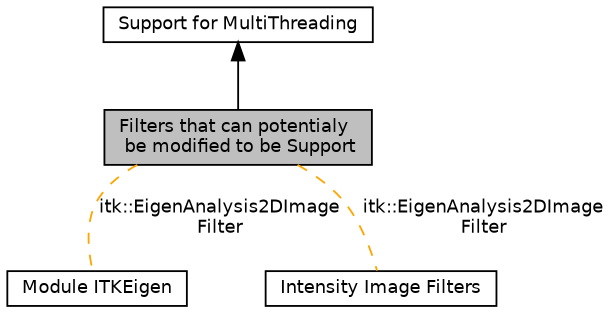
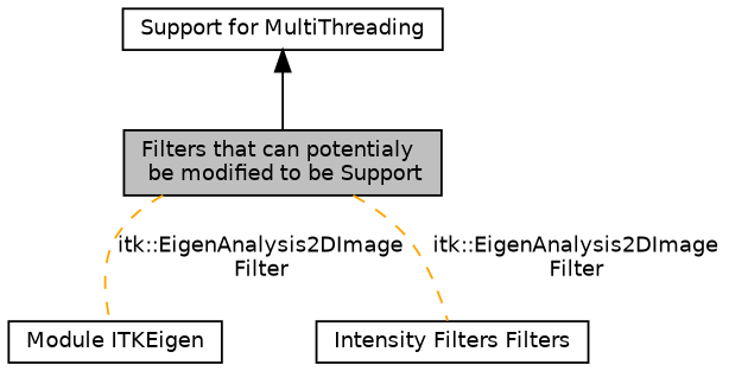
  digraph {
    rankdir=TB
    node [color=black fillcolor=white fontname=Helvetica fontsize=10 shape=box style=filled]
    edge [dir=none fontname=Helvetica fontsize=10 labelfontname=Helvetica labelfontsize=10 shape=plaintext style=dashed color=orange]
    n1 [height=0.2 label="Module ITKEigen" width=0.4]
-   n2 [height=0.2 label="Intensity Image Filters" width=0.4]
+   n2 [height=0.2 label="Intensity Filters Filters" width=0.4]
    n3 [height=0.2 label="Support for MultiThreading" width=0.4]
    n4 [fillcolor=grey75 fontcolor=black height=0.2 label="Filters that can potentialy\l be modified to be Support" width=0.4]
    n3 -> n4 [dir=back style=solid color=""]
    n4 -> n1 [label="itk::EigenAnalysis2DImage\lFilter"]
    n4 -> n2 [label="itk::EigenAnalysis2DImage\lFilter"]
  }
